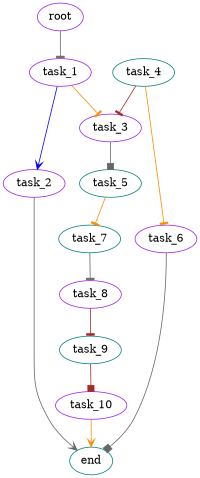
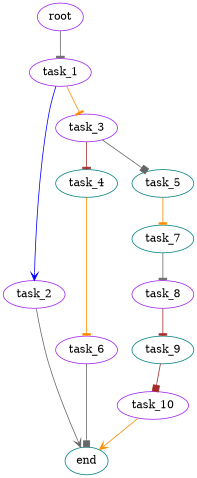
  digraph {
    node [color=purple]
    edge [arrowhead=tee color=gray40]
    root
    task_1
    task_2
    task_3
    end [color=teal]
    task_4 [color=teal]
    task_5 [color=teal]
    task_6
    task_7 [color=teal]
    task_8
    task_9 [color=teal]
    task_10
    root -> task_1
    task_1 -> task_2 [arrowhead=vee color=blue]
    task_1 -> task_3 [color=darkorange]
    task_2 -> end [arrowhead=vee]
-   task_4 -> task_3 [color=brown]
+   task_3 -> task_4 [color=brown]
    task_3 -> task_5 [arrowhead=box]
    task_4 -> task_6 [color=darkorange]
    task_5 -> task_7 [color=darkorange]
    task_6 -> end [arrowhead=box]
    task_7 -> task_8
    task_8 -> task_9 [color=brown]
    task_9 -> task_10 [arrowhead=box color=brown]
    task_10 -> end [arrowhead=vee color=darkorange]
  }
